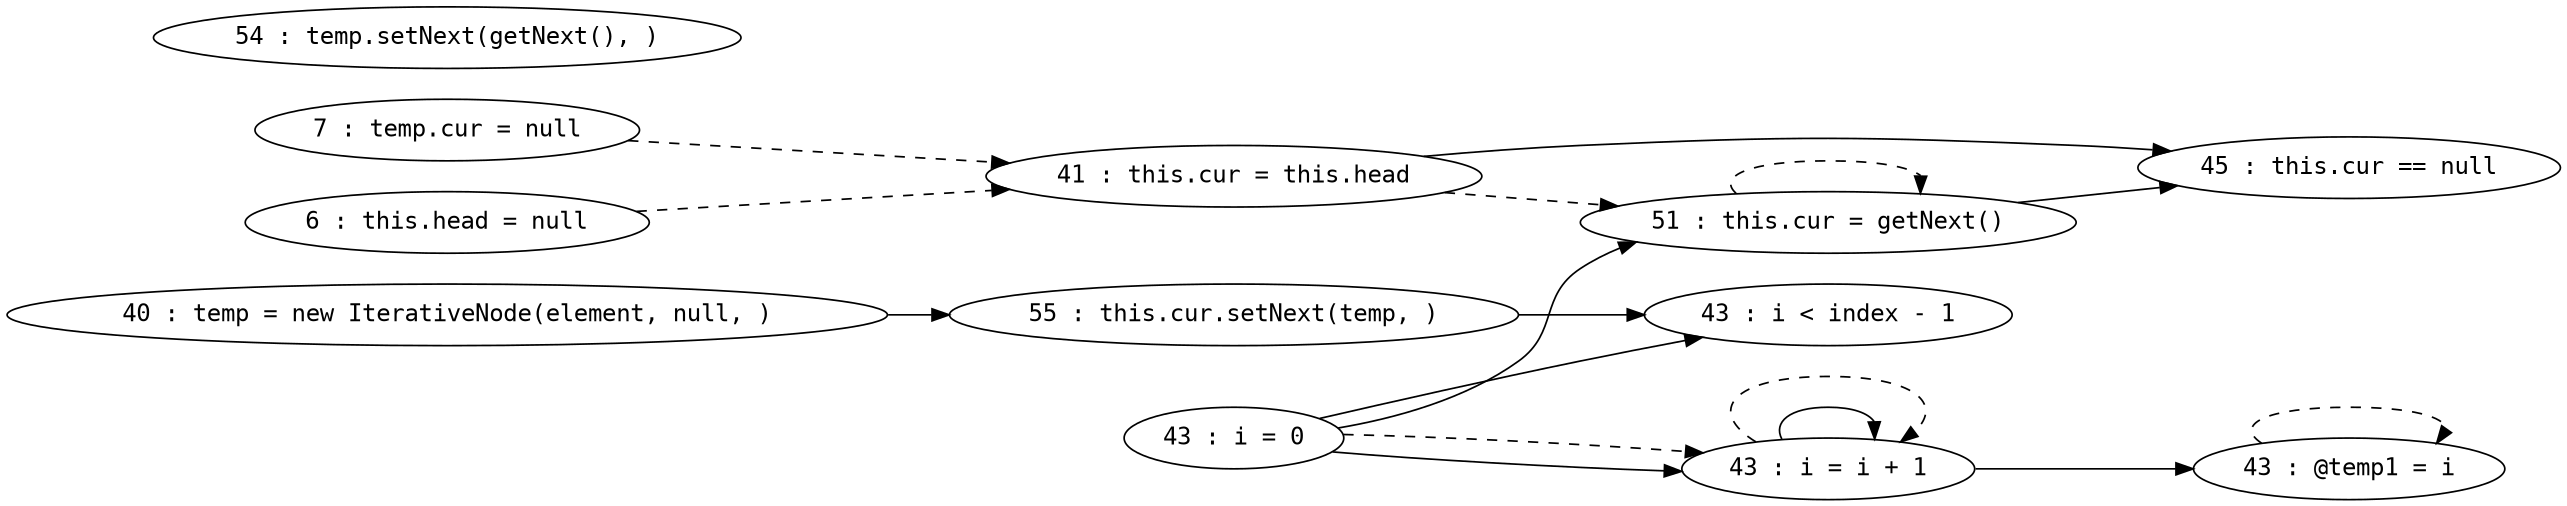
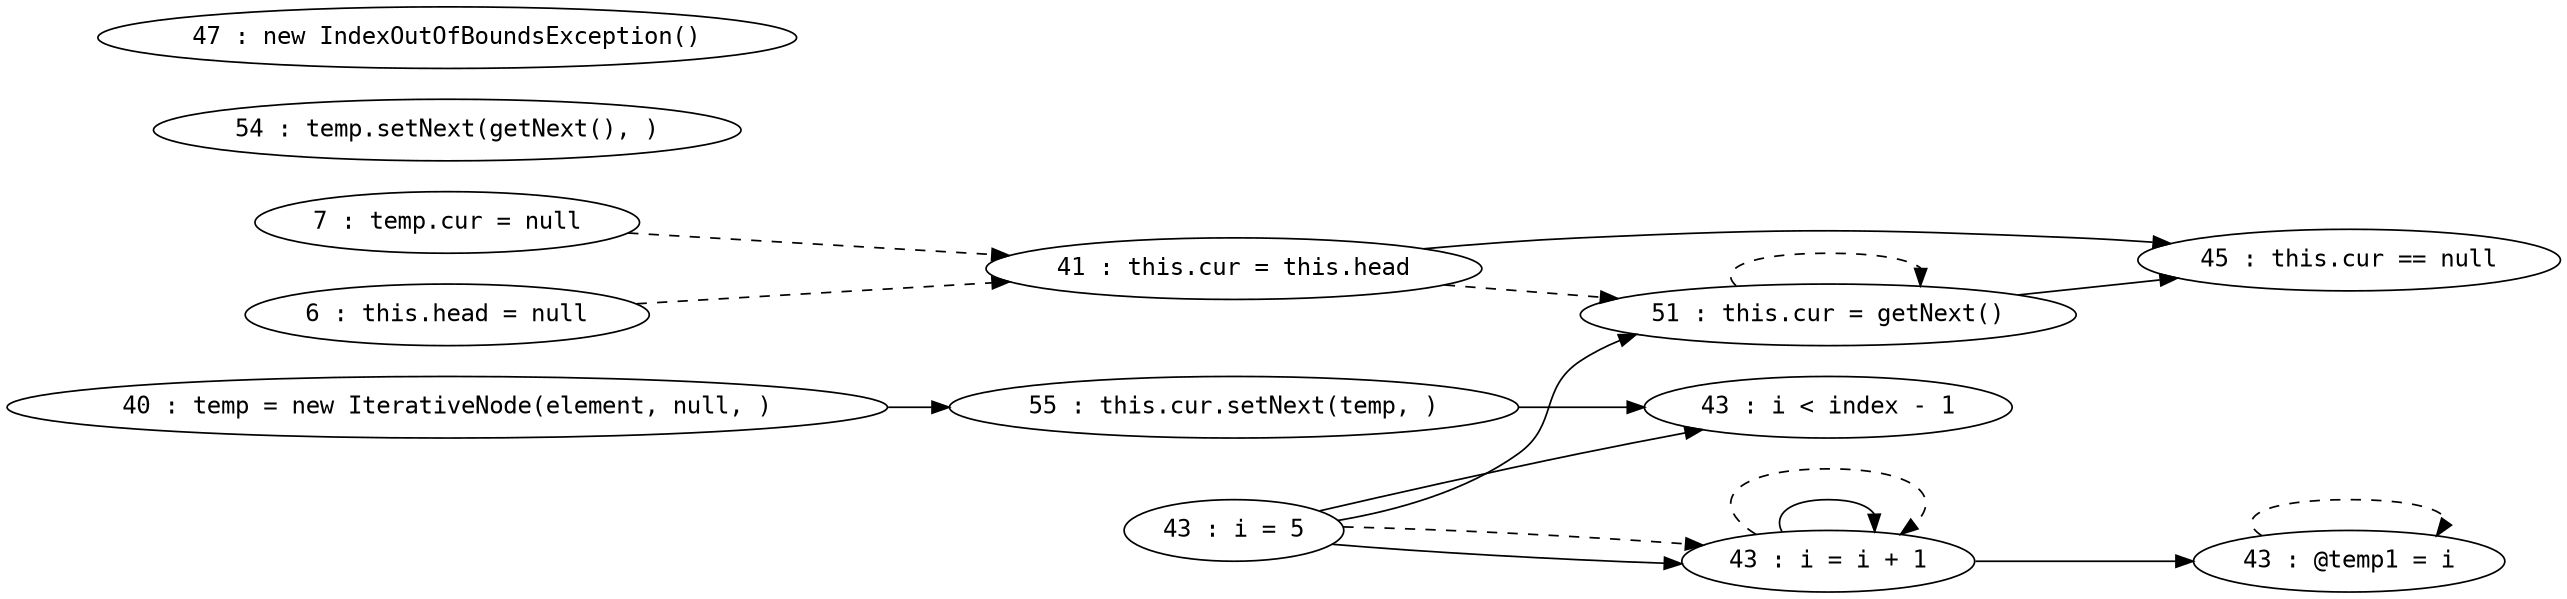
  digraph {
    fontname="DejaVu Sans Mono"
    rankdir=LR
    node [fontname="DejaVu Sans Mono"]
    edge [fontname="DejaVu Sans Mono"]
    "6 : this.head = null"
    "41 : this.cur = this.head"
    "45 : this.cur == null"
    "51 : this.cur = getNext()"
    n5 [label="7 : temp.cur = null"]
    "40 : temp = new IterativeNode(element, null, )"
    "55 : this.cur.setNext(temp, )"
    "43 : i < index - 1"
-   "43 : i = 0"
+   "43 : i = 0" [label="43 : i = 5"]
    "43 : i = i + 1"
    "43 : @temp1 = i"
    "54 : temp.setNext(getNext(), )"
+   "47 : new IndexOutOfBoundsException()"
    "6 : this.head = null" -> "41 : this.cur = this.head" [style=dashed]
    "41 : this.cur = this.head" -> "45 : this.cur == null"
    "41 : this.cur = this.head" -> "51 : this.cur = getNext()" [style=dashed]
    "51 : this.cur = getNext()" -> "45 : this.cur == null"
    "51 : this.cur = getNext()" -> "51 : this.cur = getNext()" [style=dashed]
    n5 -> "41 : this.cur = this.head" [style=dashed]
    "40 : temp = new IterativeNode(element, null, )" -> "55 : this.cur.setNext(temp, )"
    "55 : this.cur.setNext(temp, )" -> "43 : i < index - 1"
    "43 : i = 0" -> "51 : this.cur = getNext()"
    "43 : i = 0" -> "43 : i < index - 1"
    "43 : i = 0" -> "43 : i = i + 1"
    "43 : i = 0" -> "43 : i = i + 1" [style=dashed]
    "43 : i = i + 1" -> "43 : i = i + 1"
    "43 : i = i + 1" -> "43 : i = i + 1" [style=dashed]
    "43 : i = i + 1" -> "43 : @temp1 = i"
    "43 : @temp1 = i" -> "43 : @temp1 = i" [style=dashed]
  }
